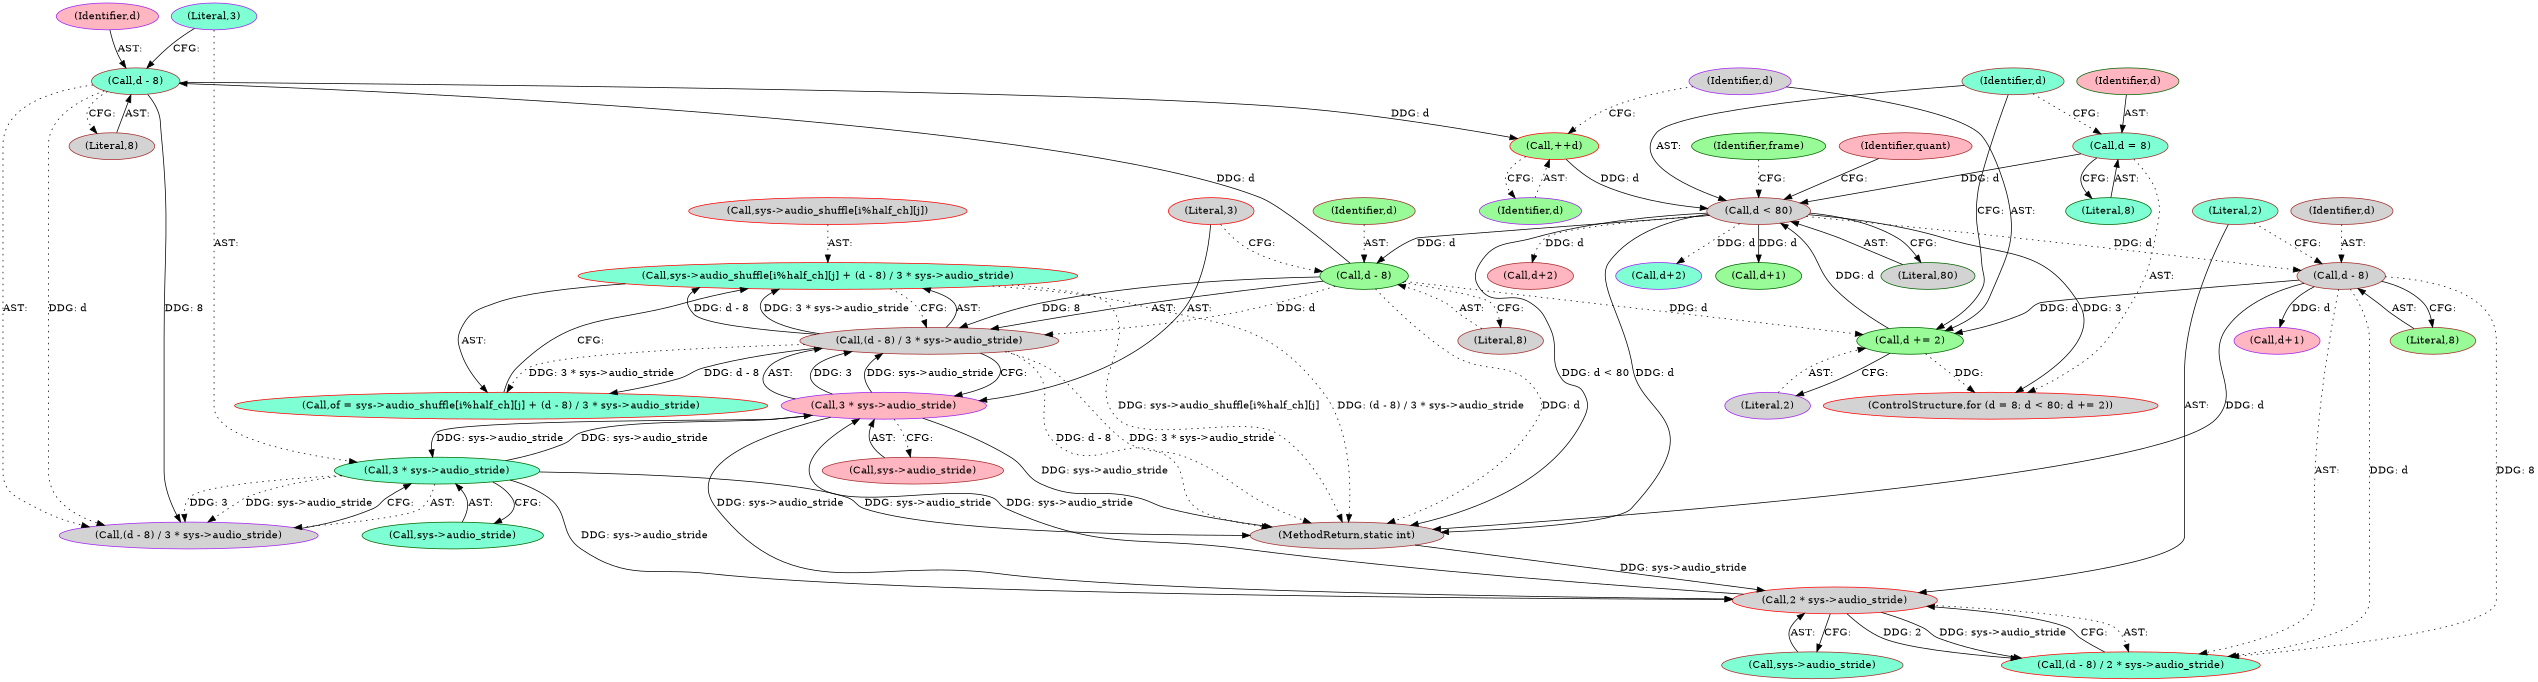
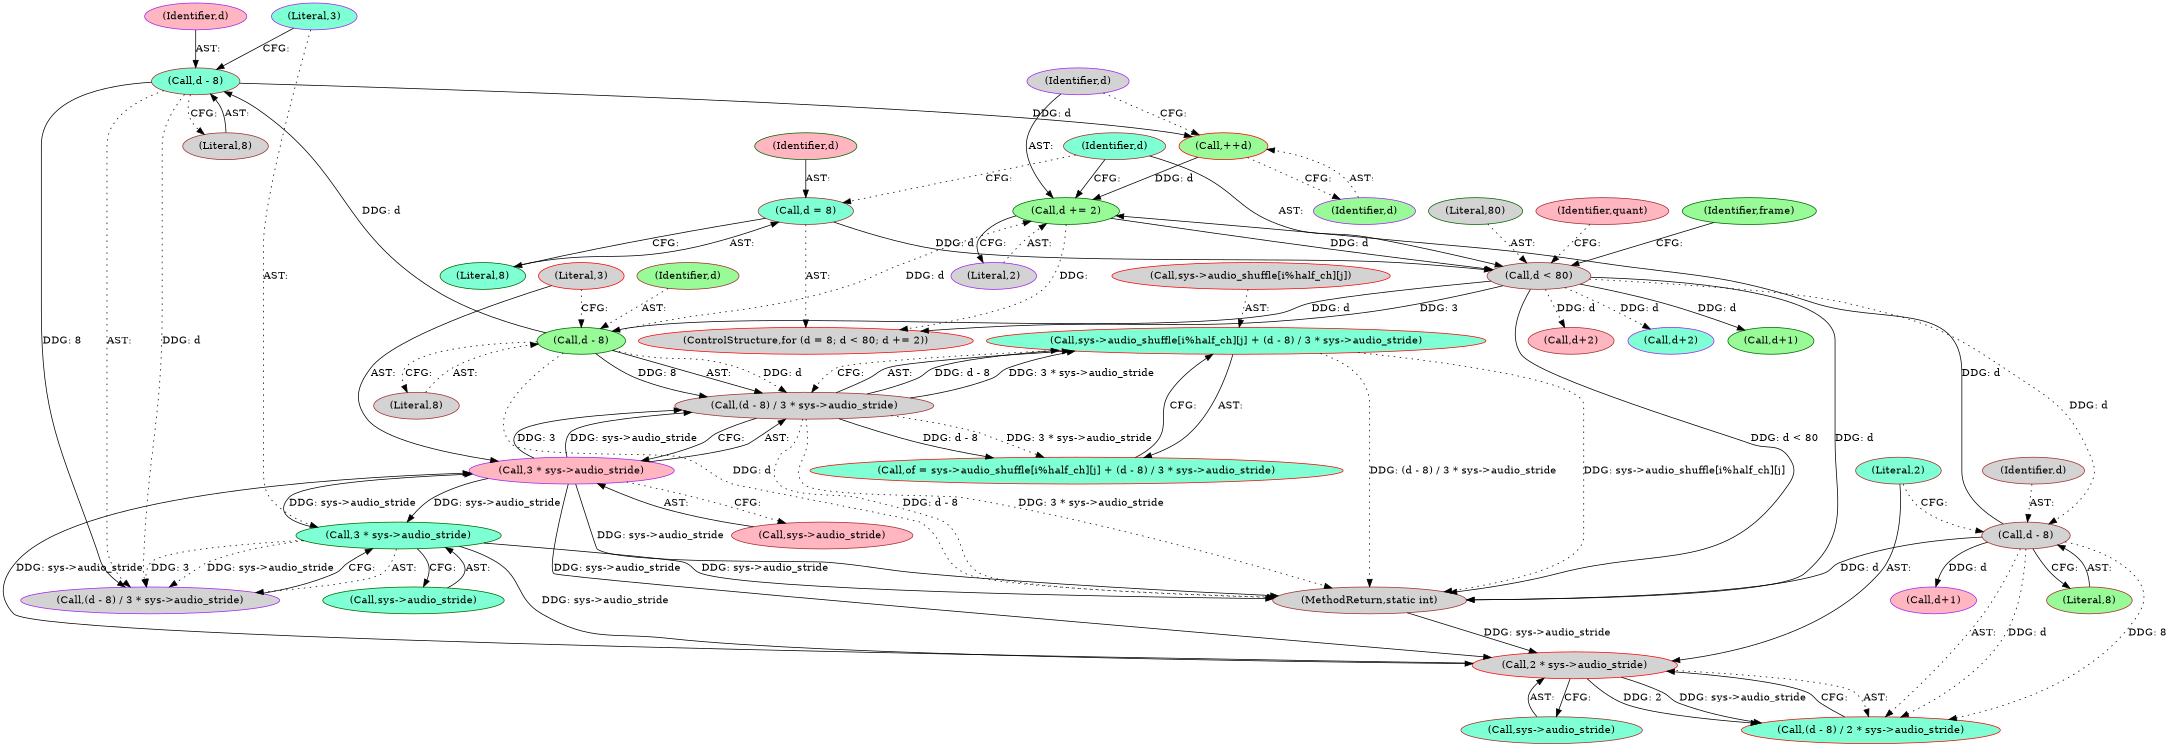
  digraph {
    node [color=brown fillcolor=lightgrey style=filled]
    edge [style=solid]
    n1 [color=red fillcolor=aquamarine label="(Call,sys->audio_shuffle[i%half_ch][j] + (d - 8) / 3 * sys->audio_stride)"]
    n2 [label="(Call,(d - 8) / 3 * sys->audio_stride)"]
    n3 [label="(MethodReturn,static int)"]
    n4 [color=red fillcolor=aquamarine label="(Call,of = sys->audio_shuffle[i%half_ch][j] + (d - 8) / 3 * sys->audio_stride)"]
    n5 [color=purple fillcolor=lightpink label="(Call,3 * sys->audio_stride)"]
    n6 [color=red label="(Call,2 * sys->audio_stride)"]
    n7 [color=darkgreen fillcolor=aquamarine label="(Call,3 * sys->audio_stride)"]
    n8 [fillcolor=lightpink label="(Call,sys->audio_stride)"]
    n9 [color=darkgreen fillcolor=palegreen label="(Call,d - 8)"]
    n10 [color=darkgreen fillcolor=palegreen label="(Call,d += 2)"]
    n11 [fillcolor=aquamarine label="(Call,d - 8)"]
    n12 [label="(Literal,8)"]
    n13 [label="(Call,d < 80)"]
    n14 [color=red label="(ControlStructure,for (d = 8; d < 80; d += 2))"]
    n15 [color=purple label="(Literal,2)"]
    n16 [color=red fillcolor=palegreen label="(Call,++d)"]
    n17 [label="(Literal,8)"]
    n18 [color=purple label="(Call,(d - 8) / 3 * sys->audio_stride)"]
    n19 [label="(Call,d - 8)"]
    n20 [color=darkgreen label="(Literal,80)"]
    n21 [fillcolor=lightpink label="(Call,d+2)"]
    n22 [color=purple fillcolor=aquamarine label="(Call,d+2)"]
    n23 [color=darkgreen fillcolor=palegreen label="(Call,d+1)"]
    n24 [color=purple fillcolor=lightpink label="(Call,d+1)"]
    n25 [color=red fillcolor=aquamarine label="(Call,(d - 8) / 2 * sys->audio_stride)"]
    n26 [fillcolor=palegreen label="(Literal,8)"]
    n27 [fillcolor=aquamarine label="(Call,d = 8)"]
    n28 [color=darkgreen fillcolor=aquamarine label="(Literal,8)"]
    n29 [color=purple fillcolor=palegreen label="(Identifier,d)"]
    n30 [fillcolor=aquamarine label="(Call,sys->audio_stride)"]
    n31 [color=darkgreen fillcolor=aquamarine label="(Call,sys->audio_stride)"]
    n32 [color=red label="(Literal,3)"]
    n33 [color=purple fillcolor=aquamarine label="(Literal,3)"]
    n34 [fillcolor=lightpink label="(Identifier,quant)"]
    n35 [color=purple label="(Identifier,d)"]
    n36 [color=darkgreen fillcolor=lightpink label="(Identifier,d)"]
    n37 [color=darkgreen fillcolor=palegreen label="(Identifier,frame)"]
    n38 [fillcolor=aquamarine label="(Literal,2)"]
    n39 [color=purple fillcolor=lightpink label="(Identifier,d)"]
    n40 [color=red label="(Call,sys->audio_shuffle[i%half_ch][j])"]
    n41 [fillcolor=aquamarine label="(Identifier,d)"]
    n42 [fillcolor=palegreen label="(Identifier,d)"]
    n43 [label="(Identifier,d)"]
    n1 -> n2 [label="CFG: " style=dotted]
    n1 -> n3 [label="DDG: (d - 8) / 3 * sys->audio_stride" style=dotted]
    n1 -> n3 [label="DDG: sys->audio_shuffle[i%half_ch][j]" style=dotted]
    n1 -> n4 [label="AST: "]
    n2 -> n1 [label="AST: "]
    n2 -> n1 [label="DDG: d - 8"]
    n2 -> n1 [label="DDG: 3 * sys->audio_stride"]
    n2 -> n3 [label="DDG: d - 8" style=dotted]
    n2 -> n3 [label="DDG: 3 * sys->audio_stride" style=dotted]
    n2 -> n4 [label="DDG: d - 8"]
    n2 -> n4 [label="DDG: 3 * sys->audio_stride" style=dotted]
    n2 -> n5 [label="CFG: "]
    n3 -> n6 [label="DDG: sys->audio_stride"]
    n4 -> n1 [label="CFG: "]
    n5 -> n2 [label="AST: "]
    n5 -> n2 [label="DDG: 3"]
    n5 -> n2 [label="DDG: sys->audio_stride"]
    n5 -> n3 [label="DDG: sys->audio_stride"]
    n5 -> n6 [label="DDG: sys->audio_stride"]
    n5 -> n7 [label="DDG: sys->audio_stride"]
    n5 -> n8 [label="CFG: " style=dotted]
    n6 -> n5 [label="DDG: sys->audio_stride"]
    n6 -> n25 [label="AST: " style=dotted]
    n6 -> n25 [label="DDG: 2"]
    n6 -> n25 [label="DDG: sys->audio_stride"]
    n6 -> n30 [label="CFG: "]
    n7 -> n3 [label="DDG: sys->audio_stride"]
    n7 -> n5 [label="DDG: sys->audio_stride"]
    n7 -> n6 [label="DDG: sys->audio_stride"]
    n7 -> n18 [label="AST: " style=dotted]
    n7 -> n18 [label="DDG: 3" style=dotted]
    n7 -> n18 [label="DDG: sys->audio_stride" style=dotted]
    n7 -> n31 [label="CFG: "]
    n8 -> n5 [label="AST: "]
    n9 -> n2 [label="AST: "]
    n9 -> n2 [label="DDG: d" style=dotted]
    n9 -> n2 [label="DDG: 8"]
    n9 -> n3 [label="DDG: d" style=dotted]
    n9 -> n10 [label="DDG: d" style=dotted]
    n9 -> n11 [label="DDG: d"]
    n9 -> n12 [label="CFG: " style=dotted]
    n10 -> n13 [label="DDG: d"]
    n10 -> n14 [label="DDG: " style=dotted]
    n10 -> n15 [label="CFG: "]
    n11 -> n16 [label="DDG: d"]
    n11 -> n17 [label="CFG: " style=dotted]
    n11 -> n18 [label="AST: " style=dotted]
    n11 -> n18 [label="DDG: d" style=dotted]
    n11 -> n18 [label="DDG: 8"]
    n12 -> n9 [label="AST: " style=dotted]
    n13 -> n3 [label="DDG: d"]
    n13 -> n3 [label="DDG: d < 80"]
    n13 -> n9 [label="DDG: d"]
    n13 -> n14 [label="DDG: 3"]
    n13 -> n19 [label="DDG: d" style=dotted]
-   n13 -> n20 [label="CFG: "]
    n13 -> n21 [label="DDG: d" style=dotted]
    n13 -> n22 [label="DDG: d" style=dotted]
    n13 -> n23 [label="DDG: d"]
    n15 -> n10 [label="AST: " style=dotted]
-   n16 -> n13 [label="DDG: d"]
+   n16 -> n10 [label="DDG: d"]
    n16 -> n29 [label="CFG: " style=dotted]
    n17 -> n11 [label="AST: "]
    n18 -> n7 [label="CFG: "]
    n19 -> n3 [label="DDG: d"]
    n19 -> n10 [label="DDG: d"]
    n19 -> n24 [label="DDG: d"]
    n19 -> n25 [label="AST: " style=dotted]
    n19 -> n25 [label="DDG: d" style=dotted]
    n19 -> n25 [label="DDG: 8" style=dotted]
    n19 -> n26 [label="CFG: "]
-   n20 -> n13 [label="AST: "]
+   n20 -> n13 [label="AST: " style=dotted]
    n25 -> n6 [label="CFG: "]
    n26 -> n19 [label="AST: "]
    n27 -> n13 [label="DDG: d"]
    n27 -> n14 [label="AST: " style=dotted]
    n27 -> n28 [label="CFG: "]
    n28 -> n27 [label="AST: "]
    n29 -> n16 [label="AST: " style=dotted]
    n30 -> n6 [label="AST: "]
    n31 -> n7 [label="AST: "]
    n32 -> n5 [label="AST: "]
    n32 -> n9 [label="CFG: " style=dotted]
    n33 -> n7 [label="AST: " style=dotted]
    n33 -> n11 [label="CFG: "]
-   n34 -> n13 [label="CFG: "]
+   n34 -> n13 [label="CFG: " style=dotted]
    n35 -> n10 [label="AST: "]
    n35 -> n16 [label="CFG: " style=dotted]
    n36 -> n27 [label="AST: "]
-   n37 -> n13 [label="CFG: " style=dotted]
+   n37 -> n13 [label="CFG: "]
    n38 -> n6 [label="AST: "]
    n38 -> n19 [label="CFG: " style=dotted]
    n39 -> n11 [label="AST: "]
    n40 -> n1 [label="AST: " style=dotted]
    n41 -> n10 [label="CFG: "]
    n41 -> n13 [label="AST: "]
    n41 -> n27 [label="CFG: " style=dotted]
    n42 -> n9 [label="AST: " style=dotted]
    n43 -> n19 [label="AST: " style=dotted]
  }
